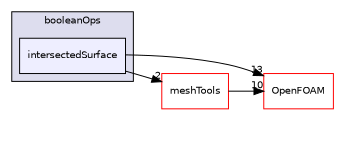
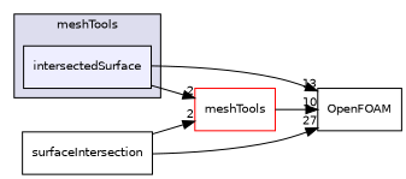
  digraph {
    compound=true
    rankdir=LR
    node [fontname=Helvetica fontsize=10 shape=box]
    edge [headlabel=2 labeldistance=1.5 labelfontname=Helvetica labelfontsize=10]
    n1 [fillcolor="#eeeeff" label=intersectedSurface pencolor=black style=filled]
-   n2 [color=red label=OpenFOAM]
+   n2 [color=black label=OpenFOAM]
    n3 [color=red label=meshTools]
+   n4 [label=surfaceIntersection]
    subgraph cluster_1 {
      bgcolor="#ddddee"
      fontname=Helvetica
      fontsize=10
-     label=booleanOps
+     label=meshTools
      pencolor=black
      n1
    }
    n1 -> n2 [headlabel=13]
    n1 -> n3
    n3 -> n2 [headlabel=10]
+   n4 -> n2 [headlabel=27]
+   n4 -> n3
  }
